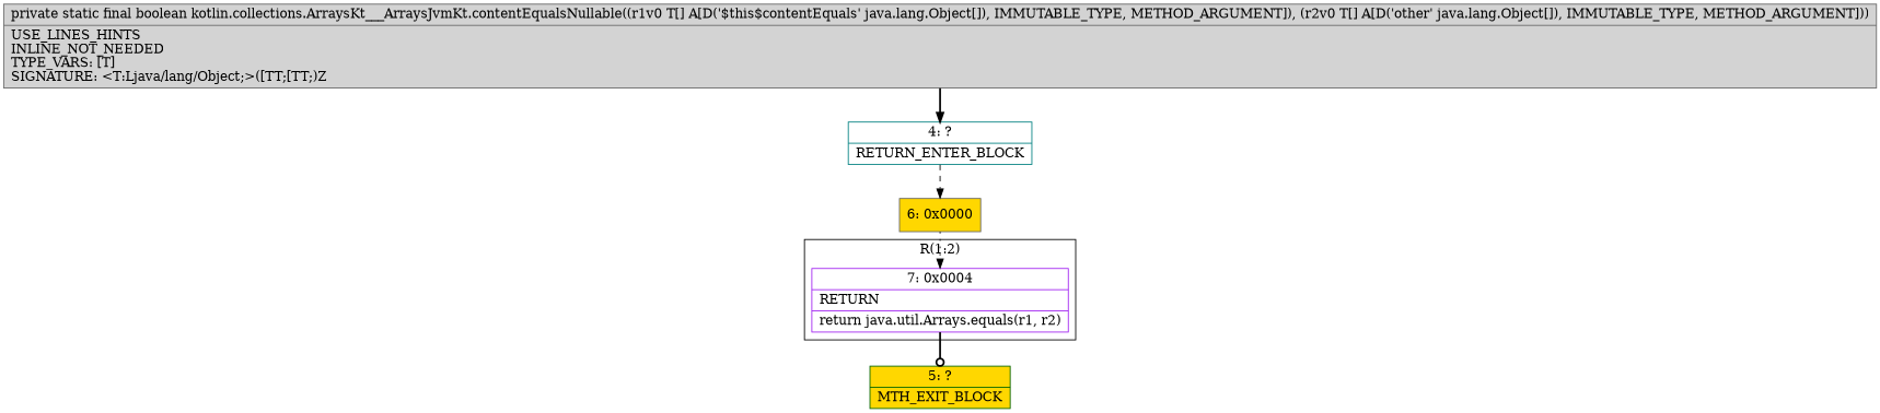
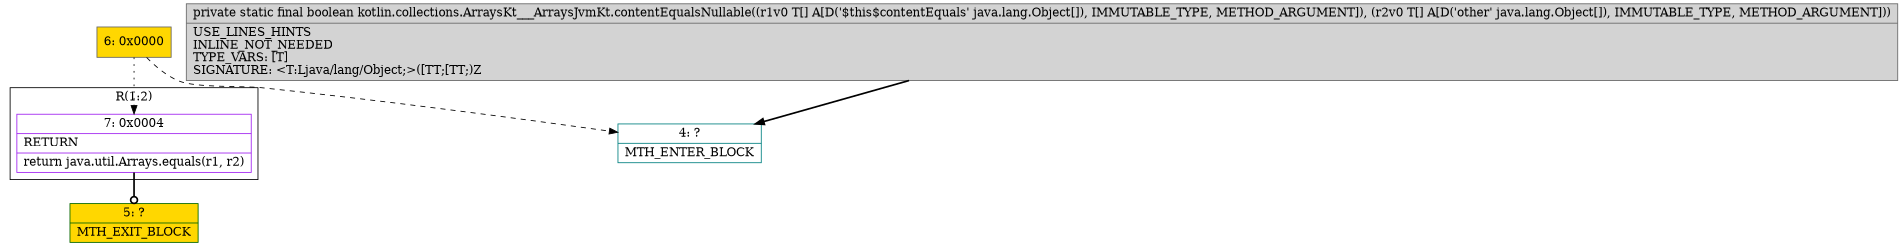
  digraph {
    node [color=gray40 fillcolor=white shape=record style=filled]
    edge [arrowhead=normal style=bold]
    n1 [color=purple label="{7\:\ 0x0004|RETURN\l|return java.util.Arrays.equals(r1, r2)\l}"]
    n2 [color=darkgreen fillcolor=gold label="{5\:\ ?|MTH_EXIT_BLOCK\l}"]
-   n3 [color=teal label="{4\:\ ?|RETURN_ENTER_BLOCK\l}"]
+   n3 [color=teal label="{4\:\ ?|MTH_ENTER_BLOCK\l}"]
    n4 [fillcolor=gold label="{6\:\ 0x0000}"]
    n5 [fillcolor=lightgrey label="{private static final boolean kotlin.collections.ArraysKt___ArraysJvmKt.contentEqualsNullable((r1v0 T[] A[D('$this$contentEquals' java.lang.Object[]), IMMUTABLE_TYPE, METHOD_ARGUMENT]), (r2v0 T[] A[D('other' java.lang.Object[]), IMMUTABLE_TYPE, METHOD_ARGUMENT]))  | USE_LINES_HINTS\lINLINE_NOT_NEEDED\lTYPE_VARS: [T]\lSIGNATURE: \<T:Ljava\/lang\/Object;\>([TT;[TT;)Z\l}"]
    subgraph cluster_1 {
      label="R(1:2)"
      n1
    }
    n1 -> n2 [arrowhead=odot]
-   n3 -> n4 [style=dashed]
+   n4 -> n3 [style=dashed]
    n4 -> n1 [style=dotted]
    n5 -> n3
  }
